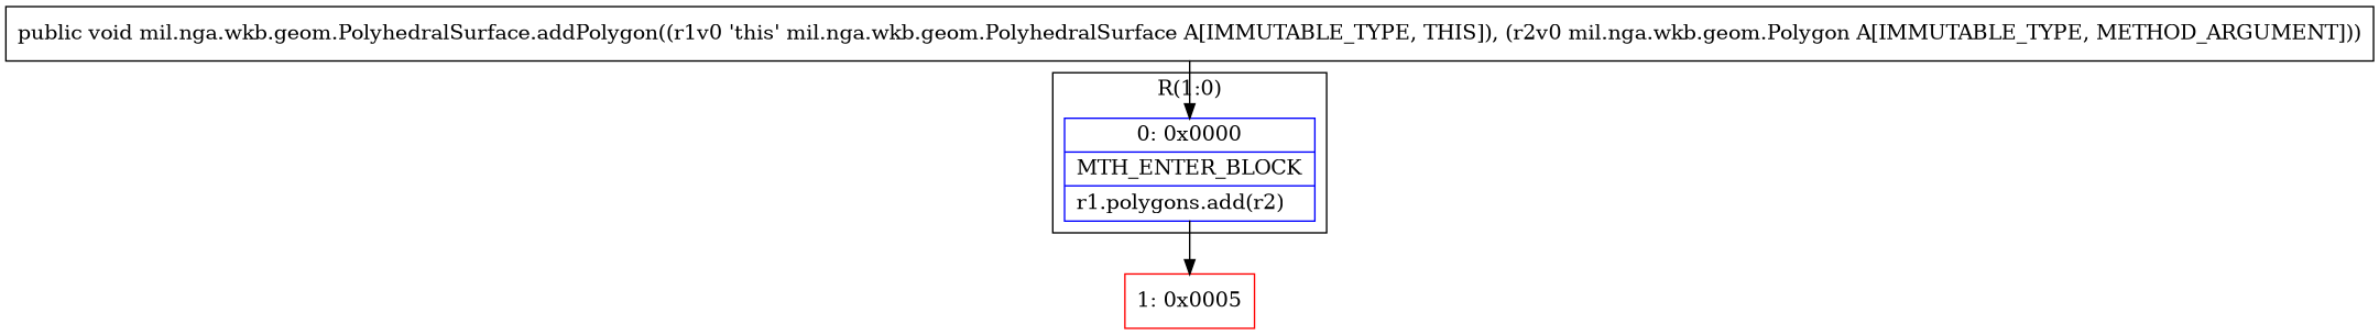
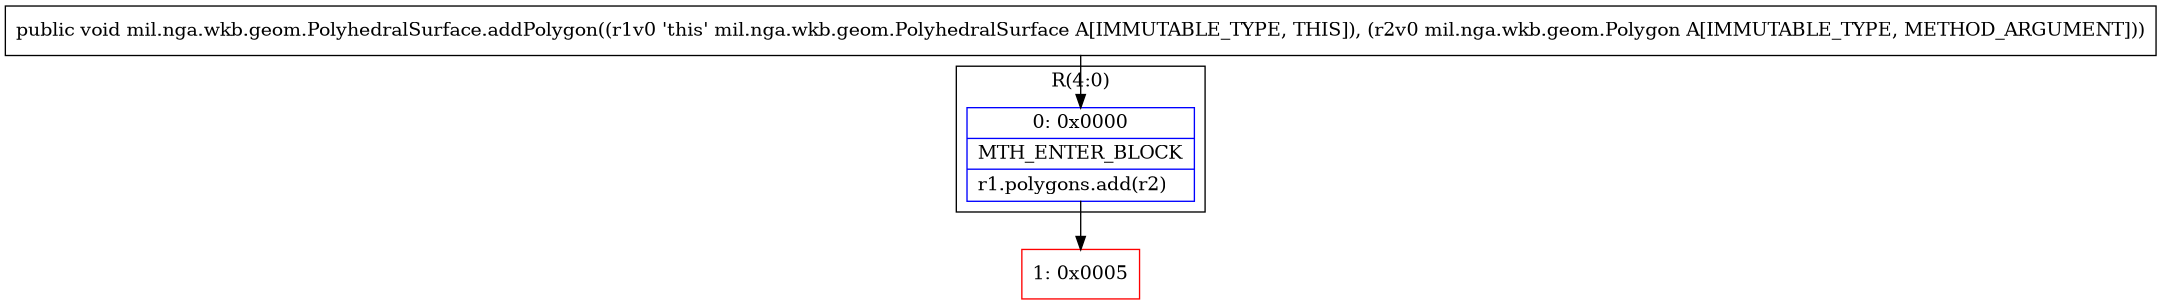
  digraph {
    node [shape=record]
    n1 [color=blue label="{0\:\ 0x0000|MTH_ENTER_BLOCK\l|r1.polygons.add(r2)\l}"]
    n2 [color=red label="{1\:\ 0x0005}"]
    n3 [label="{public void mil.nga.wkb.geom.PolyhedralSurface.addPolygon((r1v0 'this' mil.nga.wkb.geom.PolyhedralSurface A[IMMUTABLE_TYPE, THIS]), (r2v0 mil.nga.wkb.geom.Polygon A[IMMUTABLE_TYPE, METHOD_ARGUMENT])) }"]
    subgraph cluster_1 {
-     label="R(1:0)"
+     label="R(4:0)"
      n1
    }
    n1 -> n2
    n3 -> n1
  }
